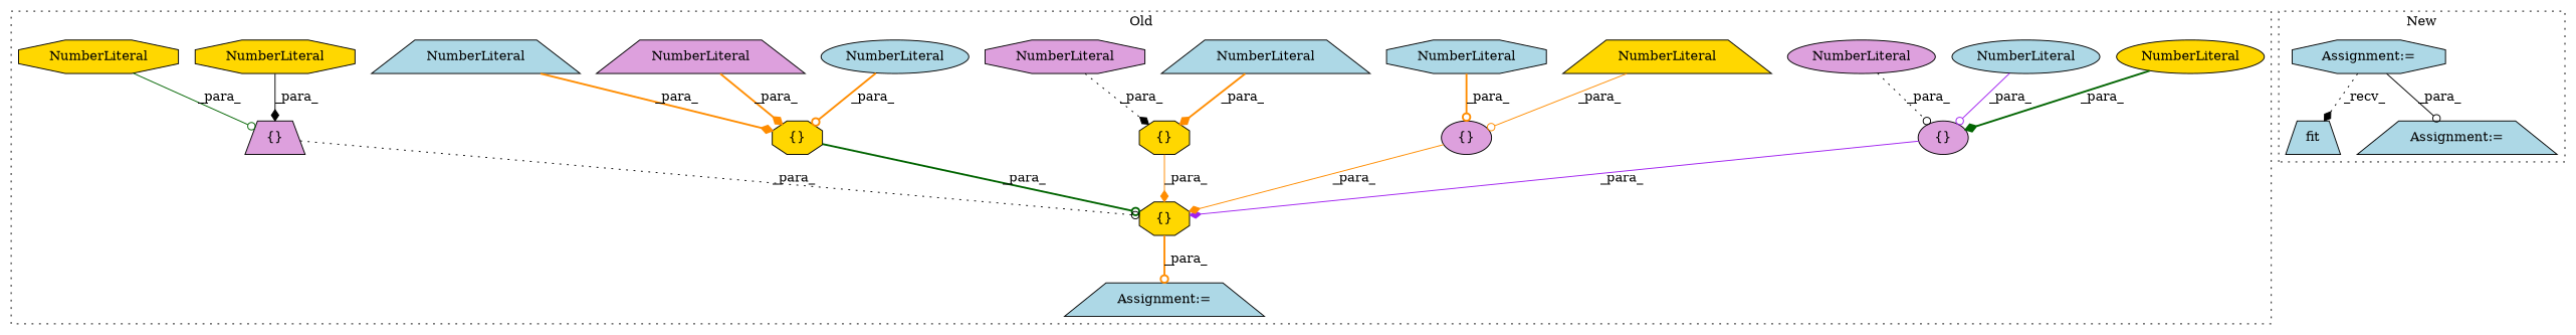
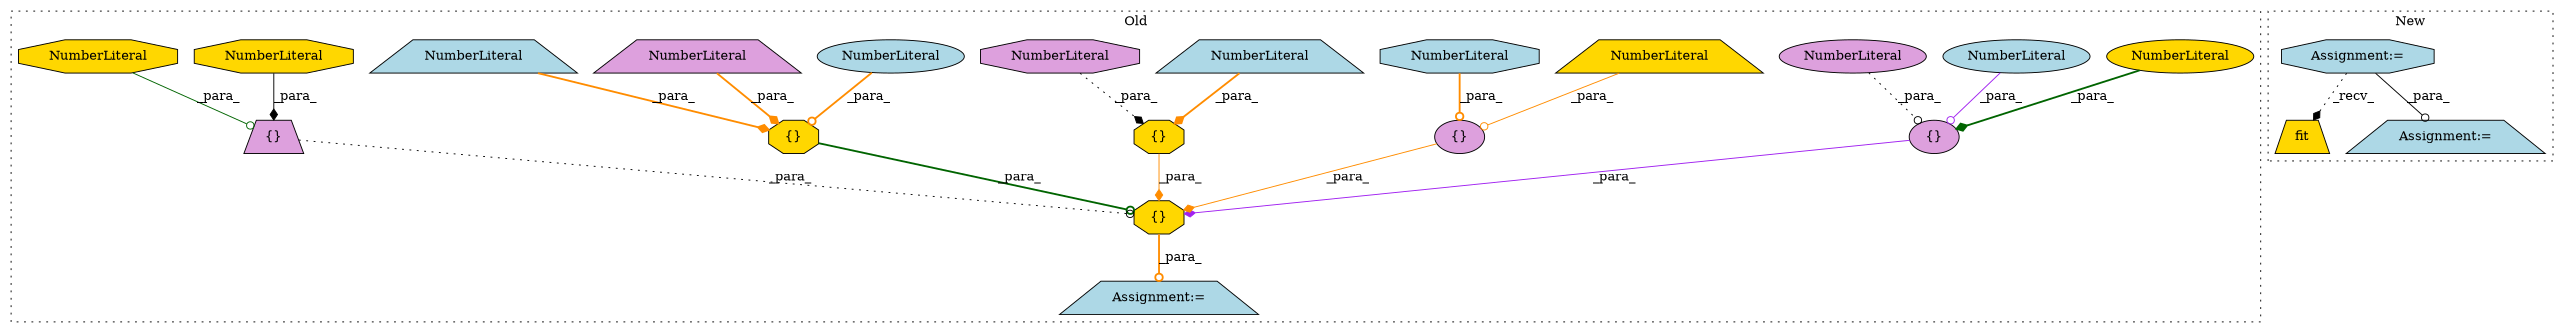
  digraph {
    node [a=34 l=1 shape=trapezium style=filled fillcolor=lightblue]
    edge [color=darkorange style=solid arrowhead=diamond]
    n1 [a=4 l="1,1" label="{}" s="1239,1245" shape=ellipse fillcolor=plum]
    n2 [a=7 label="Assignment:=" s=1167]
    n3 [label=NumberLiteral s=1240 shape=ellipse fillcolor=gold]
    n4 [label=NumberLiteral s=1244 shape=ellipse]
    n5 [a=4 l="1,1" label="{}" s="1205,1211" shape=ellipse fillcolor=plum]
    n6 [label=NumberLiteral s=1206 shape=octagon]
    n7 [a=4 l="1,1" label="{}" s="1195,1273" shape=octagon fillcolor=gold]
    n8 [label=NumberLiteral s=1242 shape=ellipse fillcolor=plum]
    n9 [a=4 l="1,1" label="{}" s="1197,1203" shape=octagon fillcolor=gold]
    n10 [label=NumberLiteral s=1210 fillcolor=gold]
    n11 [a=4 l="1,1" label="{}" s="1257,1263" shape=octagon fillcolor=gold]
    n12 [label=NumberLiteral s=1200 fillcolor=plum]
    n13 [label=NumberLiteral s=1258]
    n14 [a=4 l="1,1" label="{}" s="1231,1237" fillcolor=plum]
    n15 [label=NumberLiteral s=1262 shape=octagon fillcolor=plum]
    n16 [label=NumberLiteral s=1232 shape=octagon fillcolor=gold]
    n17 [label=NumberLiteral s=1202]
    n18 [label=NumberLiteral s=1234 shape=octagon fillcolor=gold]
    n19 [label=NumberLiteral s=1198 shape=ellipse]
-   n20 [a=32 l=5 label=fit s=1834]
+   n20 [a=32 l=5 label=fit s=1834 fillcolor=gold]
    n21 [a=7 label="Assignment:=" s=1542 shape=octagon]
    n22 [a=7 label="Assignment:=" s=1846]
    subgraph cluster_1 {
      label=Old
      style=dotted
      n1
      n2
      n3
      n4
      n5
      n6
      n7
      n8
      n9
      n10
      n11
      n12
      n13
      n14
      n15
      n16
      n17
      n18
      n19
    }
    subgraph cluster_2 {
      label=New
      style=dotted
      n20
      n21
      n22
    }
    n1 -> n7 [label=_para_ color=purple]
    n3 -> n1 [label=_para_ color=darkgreen style=bold]
    n4 -> n1 [label=_para_ color=purple arrowhead=odot]
    n5 -> n7 [label=_para_]
    n6 -> n5 [label=_para_ style=bold arrowhead=odot]
    n7 -> n2 [label=_para_ style=bold arrowhead=odot]
    n8 -> n1 [label=_para_ color=black style=dotted arrowhead=odot]
    n9 -> n7 [label=_para_ color=darkgreen style=bold arrowhead=odot]
    n10 -> n5 [label=_para_ arrowhead=odot]
    n11 -> n7 [label=_para_]
    n12 -> n9 [label=_para_ style=bold]
    n13 -> n11 [label=_para_ style=bold]
    n14 -> n7 [label=_para_ color=black style=dotted arrowhead=odot]
    n15 -> n11 [label=_para_ color=black style=dotted]
    n16 -> n14 [label=_para_ color=black]
    n17 -> n9 [label=_para_ style=bold]
    n18 -> n14 [label=_para_ color=darkgreen arrowhead=odot]
    n19 -> n9 [label=_para_ style=bold arrowhead=odot]
    n21 -> n20 [label=_recv_ color=black style=dotted]
    n21 -> n22 [label=_para_ color=black arrowhead=odot]
  }
